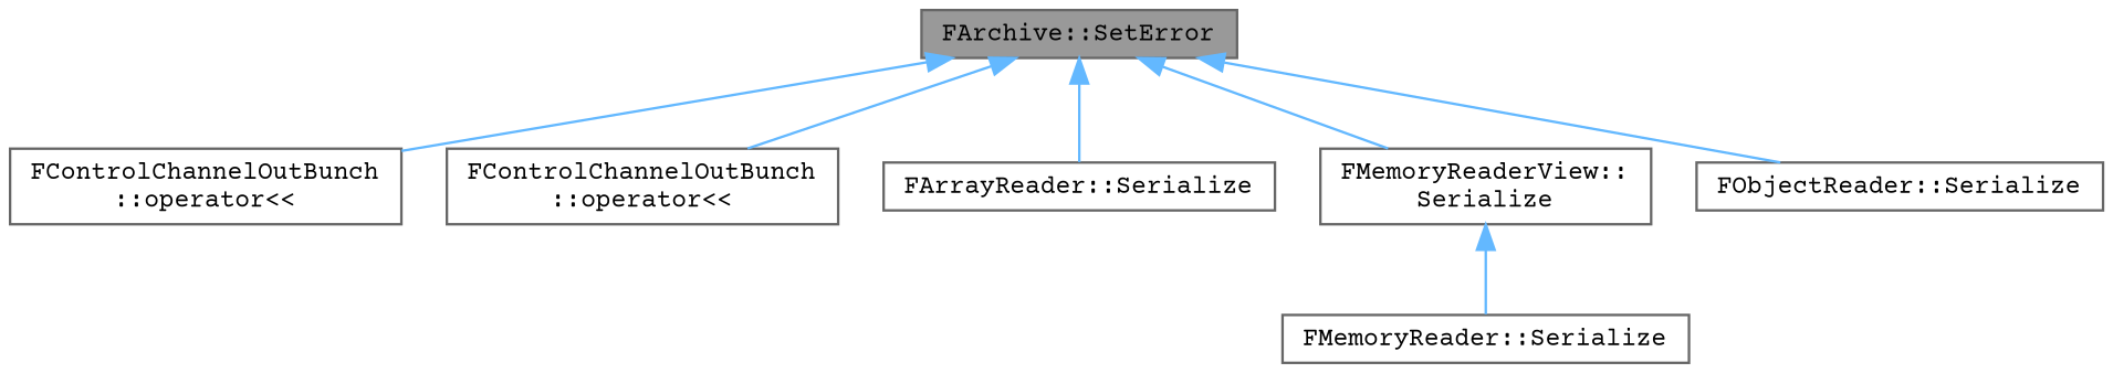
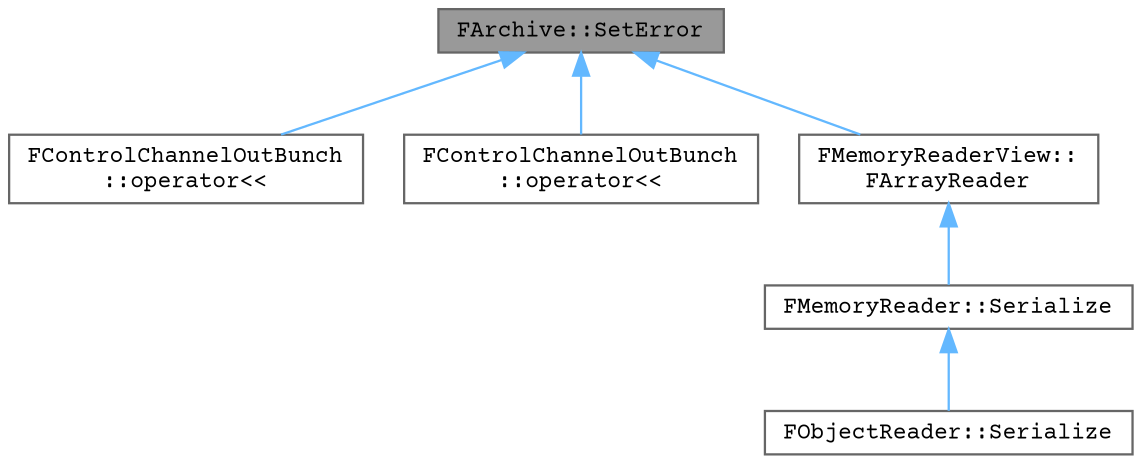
  digraph {
    fontname="Courier Prime"
    rankdir=TB
    node [color=grey40 fillcolor=white fontname="Courier Prime" fontsize=10 shape=box style=filled]
    edge [color=steelblue1 dir=back fontname="Courier Prime" fontsize=10 labelfontname=Helvetica labelfontsize=10 style=solid]
    n1 [color=gray40 fillcolor=grey60 fontcolor=black height=0.2 label="FArchive::SetError" width=0.4]
    n2 [height=0.2 label="FControlChannelOutBunch\l::operator\<\<" width=0.4]
    n3 [height=0.2 label="FControlChannelOutBunch\l::operator\<\<" width=0.4]
-   n4 [height=0.2 label="FArrayReader::Serialize" width=0.4]
-   n5 [height=0.2 label="FMemoryReaderView::\lSerialize" width=0.4]
+   n5 [height=0.2 label="FMemoryReaderView::\lFArrayReader" width=0.4]
    n6 [height=0.2 label="FObjectReader::Serialize" width=0.4]
    n7 [height=0.2 label="FMemoryReader::Serialize" width=0.4]
    n1 -> n2
    n1 -> n3
-   n1 -> n4
    n1 -> n5
-   n1 -> n6
+   n7 -> n6
    n5 -> n7
  }
